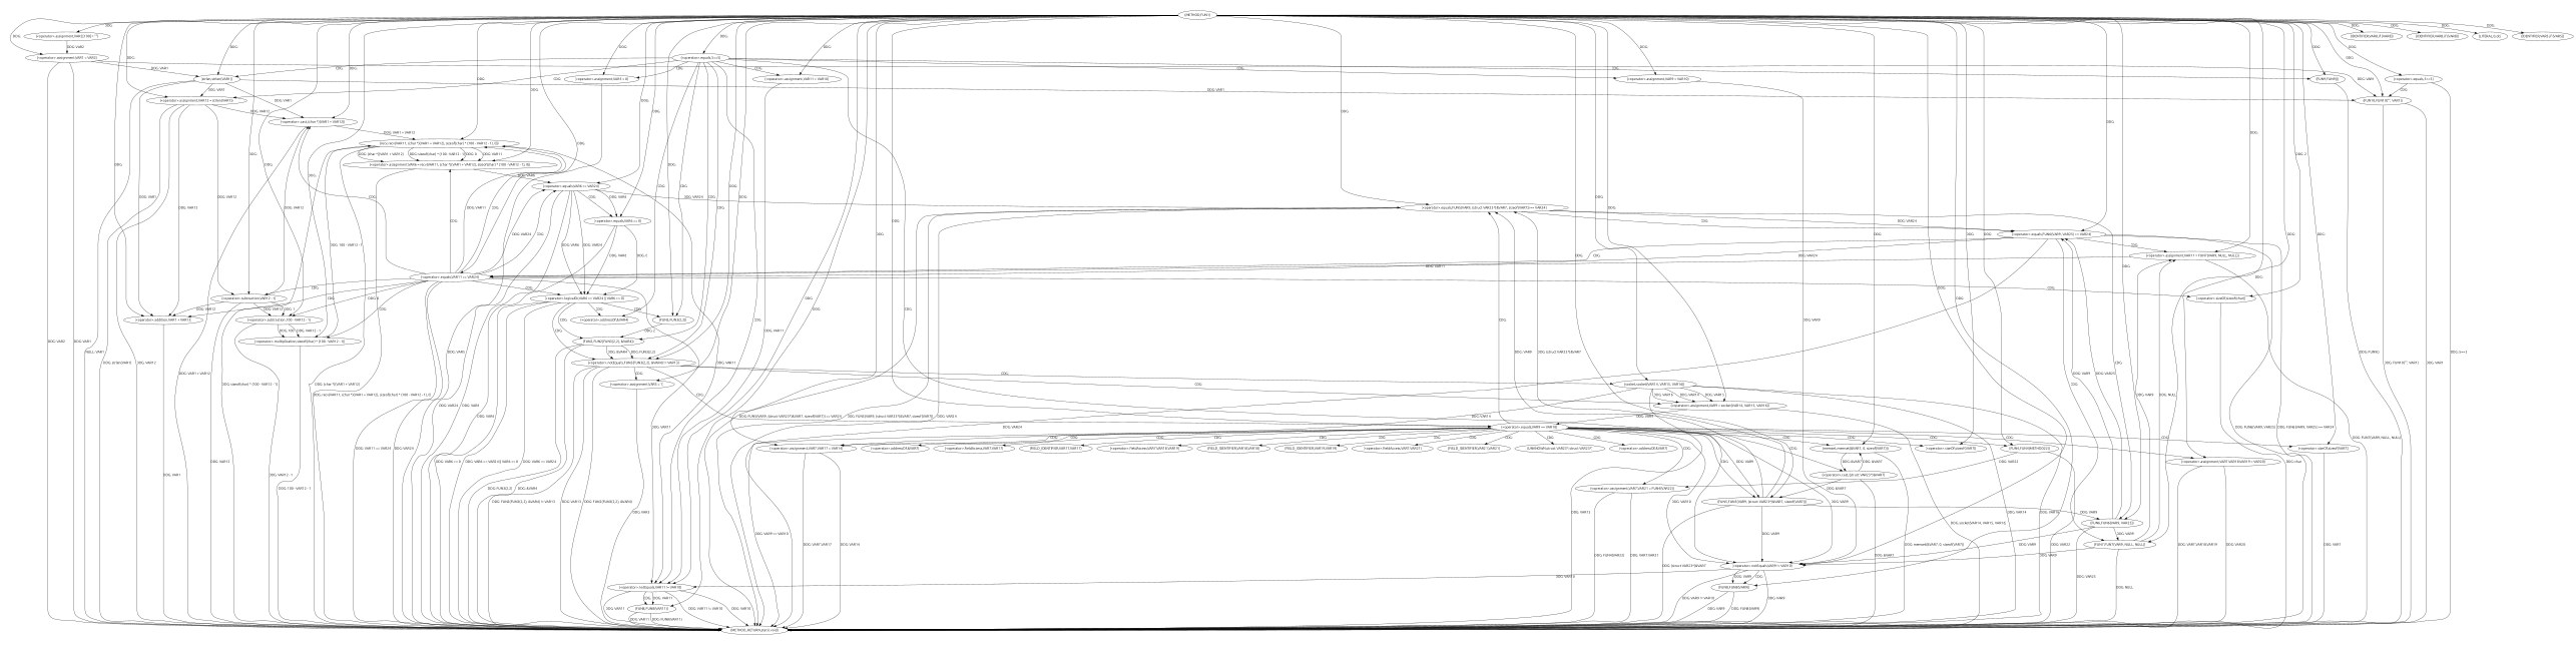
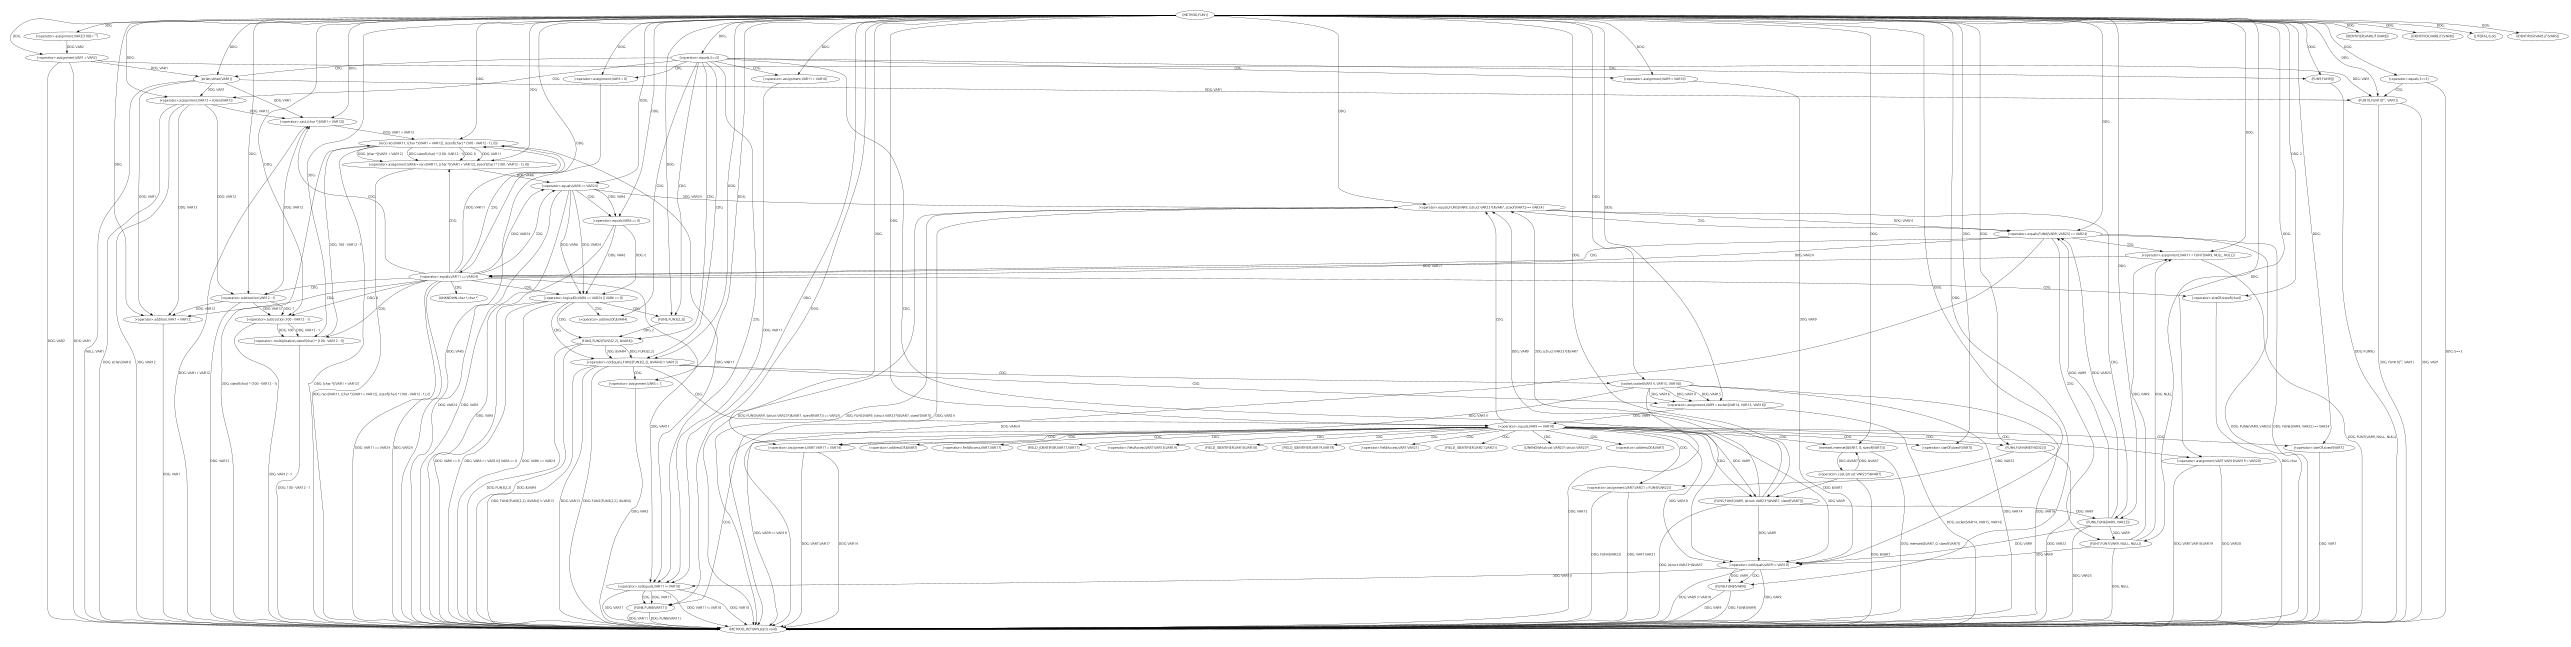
  digraph {
    fontname=Ubuntu
    node [fontname=Ubuntu]
    edge [fontname=Ubuntu]
    n1 [label="(METHOD,FUN1)"]
    n2 [label="(<operator>.assignment,VAR2[100] = \"\")"]
    n3 [label="(<operator>.assignment,VAR1 = VAR2)"]
    n4 [label="(<operator>.equals,5==5)"]
    n5 [label="(<operator>.assignment,VAR5 = 0)"]
    n6 [label="(<operator>.assignment,VAR9 = VAR10)"]
    n7 [label="(<operator>.assignment,VAR11 = VAR10)"]
    n8 [label="(<operator>.assignment,VAR12 = strlen(VAR1))"]
    n9 [label="(strlen,strlen(VAR1))"]
    n10 [label="(<operator>.notEquals,FUN2(FUN3(2,2), &VAR4) != VAR13)"]
    n11 [label="(FUN3,FUN3(2,2))"]
    n12 [label="(<operator>.assignment,VAR5 = 1)"]
    n13 [label="(<operator>.assignment,VAR9 = socket(VAR14, VAR15, VAR16))"]
    n14 [label="(socket,socket(VAR14, VAR15, VAR16))"]
    n15 [label="(<operator>.equals,VAR9 == VAR10)"]
    n16 [label="(memset,memset(&VAR7, 0, sizeof(VAR7)))"]
    n17 [label="(<operator>.sizeOf,sizeof(VAR7))"]
    n18 [label="(<operator>.assignment,VAR7.VAR17 = VAR14)"]
    n19 [label="(<operator>.assignment,VAR7.VAR18.VAR19 = VAR20)"]
    n20 [label="(FUN4,FUN4(METHOD22))"]
    n21 [label="(<operator>.equals,FUN5(VAR9, (struct VAR23*)&VAR7, sizeof(VAR7)) == VAR24)"]
    n22 [label="(FUN5,FUN5(VAR9, (struct VAR23*)&VAR7, sizeof(VAR7)))"]
    n23 [label="(<operator>.sizeOf,sizeof(VAR7))"]
    n24 [label="(<operator>.equals,FUN6(VAR9, VAR25) == VAR24)"]
    n25 [label="(FUN6,FUN6(VAR9, VAR25))"]
    n26 [label="(<operator>.assignment,VAR11 = FUN7(VAR9, NULL, NULL))"]
    n27 [label="(FUN7,FUN7(VAR9, NULL, NULL))"]
    n28 [label="(<operator>.equals,VAR11 == VAR24)"]
    n29 [label="(<operator>.assignment,VAR6 = recv(VAR11, (char *)(VAR1 + VAR12), sizeof(char) * (100 - VAR12 - 1), 0))"]
    n30 [label="(recv,recv(VAR11, (char *)(VAR1 + VAR12), sizeof(char) * (100 - VAR12 - 1), 0))"]
    n31 [label="(<operator>.cast,(char *)(VAR1 + VAR12))"]
    n32 [label="(<operator>.addition,VAR1 + VAR12)"]
    n33 [label="(<operator>.multiplication,sizeof(char) * (100 - VAR12 - 1))"]
    n34 [label="(<operator>.sizeOf,sizeof(char))"]
    n35 [label="(<operator>.subtraction,100 - VAR12 - 1)"]
    n36 [label="(<operator>.subtraction,VAR12 - 1)"]
    n37 [label="(<operator>.equals,VAR6 == VAR24)"]
    n38 [label="(<operator>.equals,VAR6 == 0)"]
    n39 [label="(IDENTIFIER,VAR8,if (VAR8))"]
    n40 [label="(IDENTIFIER,VAR8,if (VAR8))"]
    n41 [label="(LITERAL,0,do)"]
    n42 [label="(<operator>.notEquals,VAR9 != VAR10)"]
    n43 [label="(FUN8,FUN8(VAR9))"]
    n44 [label="(<operator>.notEquals,VAR11 != VAR10)"]
    n45 [label="(FUN8,FUN8(VAR11))"]
    n46 [label="(IDENTIFIER,VAR5,if (VAR5))"]
    n47 [label="(FUN9,FUN9())"]
    n48 [label="(<operator>.equals,5==5)"]
    n49 [label="(FUN10,FUN10(\"\", VAR1))"]
    n50 [label="(METHOD_RETURN,static void)"]
    n51 [label="(FUN2,FUN2(FUN3(2,2), &VAR4))"]
    n52 [label="(<operator>.addressOf,&VAR4)"]
    n53 [label="(<operator>.assignment,VAR7.VAR21 = FUN4(VAR22))"]
    n54 [label="(<operator>.cast,(struct VAR23*)&VAR7)"]
    n55 [label="(<operator>.addressOf,&VAR7)"]
    n56 [label="(<operator>.fieldAccess,VAR7.VAR17)"]
    n57 [label="(FIELD_IDENTIFIER,VAR17,VAR17)"]
    n58 [label="(<operator>.fieldAccess,VAR7.VAR18.VAR19)"]
    n59 [label="(FIELD_IDENTIFIER,VAR18,VAR18)"]
    n60 [label="(FIELD_IDENTIFIER,VAR19,VAR19)"]
    n61 [label="(<operator>.fieldAccess,VAR7.VAR21)"]
    n62 [label="(FIELD_IDENTIFIER,VAR21,VAR21)"]
    n63 [label="(UNKNOWN,struct VAR23*,struct VAR23*)"]
    n64 [label="(<operator>.addressOf,&VAR7)"]
    n65 [label="(<operator>.logicalOr,VAR6 == VAR24 || VAR6 == 0)"]
+   n66 [label="(UNKNOWN,char *,char *)"]
    n1 -> n2 [label="DDG: "]
    n1 -> n3 [label="DDG: "]
    n1 -> n4 [label="DDG: "]
    n1 -> n5 [label="DDG: "]
    n1 -> n6 [label="DDG: "]
    n1 -> n7 [label="DDG: "]
    n1 -> n8 [label="DDG: "]
    n1 -> n9 [label="DDG: "]
    n1 -> n10 [label="DDG: "]
    n1 -> n11 [label="DDG: "]
    n1 -> n12 [label="DDG: "]
    n1 -> n13 [label="DDG: "]
    n1 -> n14 [label="DDG: "]
    n1 -> n15 [label="DDG: "]
    n1 -> n16 [label="DDG: "]
    n1 -> n17 [label="DDG: "]
    n1 -> n18 [label="DDG: "]
    n1 -> n19 [label="DDG: "]
    n1 -> n20 [label="DDG: "]
    n1 -> n21 [label="DDG: "]
    n1 -> n22 [label="DDG: "]
    n1 -> n23 [label="DDG: "]
    n1 -> n24 [label="DDG: "]
    n1 -> n25 [label="DDG: "]
    n1 -> n26 [label="DDG: "]
    n1 -> n27 [label="DDG: "]
    n1 -> n28 [label="DDG: "]
    n1 -> n29 [label="DDG: "]
    n1 -> n30 [label="DDG: "]
    n1 -> n31 [label="DDG: "]
    n1 -> n32 [label="DDG: "]
    n1 -> n33 [label="DDG: "]
    n1 -> n34 [label="DDG: 2"]
    n1 -> n35 [label="DDG: "]
    n1 -> n36 [label="DDG: "]
    n1 -> n37 [label="DDG: "]
    n1 -> n38 [label="DDG: "]
    n1 -> n39 [label="DDG: "]
    n1 -> n40 [label="DDG: "]
    n1 -> n41 [label="DDG: "]
    n1 -> n42 [label="DDG: "]
    n1 -> n43 [label="DDG: "]
    n1 -> n44 [label="DDG: "]
    n1 -> n45 [label="DDG: "]
    n1 -> n46 [label="DDG: "]
    n1 -> n47 [label="DDG: "]
    n1 -> n48 [label="DDG: "]
    n1 -> n49 [label="DDG: "]
    n2 -> n3 [label="DDG: VAR2"]
    n3 -> n9 [label="DDG: VAR1"]
    n3 -> n49 [label="DDG: VAR1"]
    n3 -> n50 [label="DDG: VAR1"]
    n3 -> n50 [label="DDG: VAR2"]
    n4 -> n5 [label="CDG: "]
    n4 -> n6 [label="CDG: "]
    n4 -> n7 [label="CDG: "]
    n4 -> n8 [label="CDG: "]
    n4 -> n9 [label="CDG: "]
    n4 -> n10 [label="CDG: "]
    n4 -> n11 [label="CDG: "]
    n4 -> n42 [label="CDG: "]
    n4 -> n44 [label="CDG: "]
    n4 -> n47 [label="CDG: "]
    n4 -> n51 [label="CDG: "]
    n4 -> n52 [label="CDG: "]
    n5 -> n50 [label="DDG: VAR5"]
    n6 -> n42 [label="DDG: VAR9"]
    n7 -> n44 [label="DDG: VAR11"]
    n8 -> n31 [label="DDG: VAR12"]
    n8 -> n32 [label="DDG: VAR12"]
    n8 -> n36 [label="DDG: VAR12"]
    n8 -> n50 [label="DDG: VAR12"]
    n8 -> n50 [label="DDG: strlen(VAR1)"]
    n9 -> n8 [label="DDG: VAR1"]
    n9 -> n31 [label="DDG: VAR1"]
    n9 -> n32 [label="DDG: VAR1"]
    n9 -> n49 [label="DDG: VAR1"]
    n9 -> n50 [label="NULL: VAR1"]
    n10 -> n12 [label="CDG: "]
    n10 -> n13 [label="CDG: "]
    n10 -> n14 [label="CDG: "]
    n10 -> n15 [label="CDG: "]
    n10 -> n50 [label="DDG: FUN2(FUN3(2,2), &VAR4)"]
    n10 -> n50 [label="DDG: FUN2(FUN3(2,2), &VAR4) != VAR13"]
    n10 -> n50 [label="DDG: VAR13"]
    n11 -> n51 [label="DDG: 2"]
    n12 -> n50 [label="DDG: VAR5"]
    n13 -> n15 [label="DDG: VAR9"]
    n13 -> n50 [label="DDG: socket(VAR14, VAR15, VAR16)"]
    n14 -> n13 [label="DDG: VAR14"]
    n14 -> n13 [label="DDG: VAR15"]
    n14 -> n13 [label="DDG: VAR16"]
    n14 -> n18 [label="DDG: VAR14"]
    n14 -> n50 [label="DDG: VAR15"]
    n14 -> n50 [label="DDG: VAR14"]
    n14 -> n50 [label="DDG: VAR16"]
    n15 -> n16 [label="CDG: "]
    n15 -> n17 [label="CDG: "]
    n15 -> n18 [label="CDG: "]
    n15 -> n19 [label="CDG: "]
    n15 -> n20 [label="CDG: "]
    n15 -> n21 [label="CDG: "]
    n15 -> n22 [label="DDG: VAR9"]
    n15 -> n22 [label="CDG: "]
    n15 -> n23 [label="CDG: "]
    n15 -> n42 [label="DDG: VAR9"]
    n15 -> n42 [label="DDG: VAR10"]
    n15 -> n50 [label="DDG: VAR9 == VAR10"]
    n15 -> n53 [label="CDG: "]
-   n15 -> n54 [label="CDG: "]
+   n15 -> n45 [label="CDG: "]
    n15 -> n55 [label="CDG: "]
    n15 -> n56 [label="CDG: "]
    n15 -> n57 [label="CDG: "]
    n15 -> n58 [label="CDG: "]
    n15 -> n59 [label="CDG: "]
    n15 -> n60 [label="CDG: "]
    n15 -> n61 [label="CDG: "]
    n15 -> n62 [label="CDG: "]
    n15 -> n63 [label="CDG: "]
    n15 -> n64 [label="CDG: "]
    n16 -> n50 [label="DDG: memset(&VAR7, 0, sizeof(VAR7))"]
    n16 -> n54 [label="DDG: &VAR7"]
    n18 -> n50 [label="DDG: VAR7.VAR17"]
    n18 -> n50 [label="DDG: VAR14"]
    n19 -> n50 [label="DDG: VAR20"]
    n19 -> n50 [label="DDG: VAR7.VAR18.VAR19"]
    n20 -> n50 [label="DDG: VAR22"]
    n20 -> n53 [label="DDG: VAR22"]
    n21 -> n24 [label="DDG: VAR24"]
    n21 -> n24 [label="CDG: "]
    n21 -> n25 [label="CDG: "]
    n21 -> n50 [label="DDG: FUN5(VAR9, (struct VAR23*)&VAR7, sizeof(VAR7)) == VAR24"]
    n21 -> n50 [label="DDG: FUN5(VAR9, (struct VAR23*)&VAR7, sizeof(VAR7))"]
    n21 -> n50 [label="DDG: VAR24"]
    n22 -> n21 [label="DDG: VAR9"]
    n22 -> n21 [label="DDG: (struct VAR23*)&VAR7"]
    n22 -> n25 [label="DDG: VAR9"]
    n22 -> n42 [label="DDG: VAR9"]
    n22 -> n50 [label="DDG: (struct VAR23*)&VAR7"]
    n23 -> n50 [label="DDG: VAR7"]
    n24 -> n26 [label="CDG: "]
    n24 -> n27 [label="CDG: "]
    n24 -> n28 [label="DDG: VAR24"]
    n24 -> n28 [label="CDG: "]
    n24 -> n50 [label="DDG: FUN6(VAR9, VAR25) == VAR24"]
    n24 -> n50 [label="DDG: VAR24"]
    n24 -> n50 [label="DDG: FUN6(VAR9, VAR25)"]
    n25 -> n24 [label="DDG: VAR9"]
    n25 -> n24 [label="DDG: VAR25"]
    n25 -> n27 [label="DDG: VAR9"]
    n25 -> n42 [label="DDG: VAR9"]
    n25 -> n50 [label="DDG: VAR25"]
    n26 -> n28 [label="DDG: VAR11"]
    n26 -> n50 [label="DDG: FUN7(VAR9, NULL, NULL)"]
    n27 -> n26 [label="DDG: VAR9"]
    n27 -> n26 [label="DDG: NULL"]
    n27 -> n42 [label="DDG: VAR9"]
    n27 -> n50 [label="DDG: NULL"]
    n28 -> n29 [label="CDG: "]
    n28 -> n30 [label="DDG: VAR11"]
    n28 -> n30 [label="CDG: "]
    n28 -> n31 [label="CDG: "]
    n28 -> n32 [label="CDG: "]
    n28 -> n33 [label="CDG: "]
    n28 -> n34 [label="CDG: "]
    n28 -> n35 [label="DDG: 0"]
    n28 -> n36 [label="CDG: "]
    n28 -> n37 [label="DDG: VAR24"]
    n28 -> n37 [label="CDG: "]
    n28 -> n44 [label="DDG: VAR11"]
    n28 -> n50 [label="DDG: VAR24"]
    n28 -> n50 [label="DDG: VAR11 == VAR24"]
    n28 -> n65 [label="CDG: "]
+   n28 -> n66 [label="CDG: "]
    n29 -> n37 [label="DDG: VAR6"]
    n29 -> n50 [label="DDG: recv(VAR11, (char *)(VAR1 + VAR12), sizeof(char) * (100 - VAR12 - 1), 0)"]
    n30 -> n29 [label="DDG: VAR11"]
    n30 -> n29 [label="DDG: (char *)(VAR1 + VAR12)"]
    n30 -> n29 [label="DDG: sizeof(char) * (100 - VAR12 - 1)"]
    n30 -> n29 [label="DDG: 0"]
    n30 -> n44 [label="DDG: VAR11"]
    n30 -> n50 [label="DDG: (char *)(VAR1 + VAR12)"]
    n30 -> n50 [label="DDG: sizeof(char) * (100 - VAR12 - 1)"]
    n31 -> n30 [label="DDG: VAR1 + VAR12"]
    n31 -> n50 [label="DDG: VAR1 + VAR12"]
    n32 -> n50 [label="DDG: VAR1"]
    n33 -> n30 [label="DDG: 100 - VAR12 - 1"]
    n33 -> n50 [label="DDG: 100 - VAR12 - 1"]
    n34 -> n50 [label="DDG: char"]
    n35 -> n33 [label="DDG: 100"]
    n35 -> n33 [label="DDG: VAR12 - 1"]
    n35 -> n50 [label="DDG: VAR12 - 1"]
    n36 -> n31 [label="DDG: VAR12"]
    n36 -> n32 [label="DDG: VAR12"]
    n36 -> n35 [label="DDG: VAR12"]
    n36 -> n35 [label="DDG: 1"]
    n36 -> n50 [label="DDG: VAR12"]
    n37 -> n21 [label="DDG: VAR24"]
    n37 -> n38 [label="DDG: VAR6"]
    n37 -> n38 [label="CDG: "]
    n37 -> n50 [label="DDG: VAR24"]
    n37 -> n50 [label="DDG: VAR6"]
    n37 -> n65 [label="DDG: VAR6"]
    n37 -> n65 [label="DDG: VAR24"]
    n38 -> n50 [label="DDG: VAR6"]
    n38 -> n65 [label="DDG: VAR6"]
    n38 -> n65 [label="DDG: 0"]
    n42 -> n43 [label="DDG: VAR9"]
    n42 -> n43 [label="CDG: "]
    n42 -> n44 [label="DDG: VAR10"]
    n42 -> n50 [label="DDG: VAR9"]
    n42 -> n50 [label="DDG: VAR9 != VAR10"]
    n43 -> n50 [label="DDG: VAR9"]
    n43 -> n50 [label="DDG: FUN8(VAR9)"]
    n44 -> n45 [label="DDG: VAR11"]
    n44 -> n45 [label="CDG: "]
    n44 -> n50 [label="DDG: VAR11 != VAR10"]
    n44 -> n50 [label="DDG: VAR10"]
    n44 -> n50 [label="DDG: VAR11"]
    n45 -> n50 [label="DDG: FUN8(VAR11)"]
    n45 -> n50 [label="DDG: VAR11"]
    n47 -> n50 [label="DDG: FUN9()"]
    n48 -> n49 [label="CDG: "]
    n48 -> n50 [label="DDG: 5==5"]
    n49 -> n50 [label="DDG: VAR1"]
    n49 -> n50 [label="DDG: FUN10(\"\", VAR1)"]
    n51 -> n10 [label="DDG: FUN3(2,2)"]
    n51 -> n10 [label="DDG: &VAR4"]
    n51 -> n50 [label="DDG: FUN3(2,2)"]
    n51 -> n50 [label="DDG: &VAR4"]
    n53 -> n50 [label="DDG: FUN4(VAR22)"]
    n53 -> n50 [label="DDG: VAR7.VAR21"]
    n54 -> n16 [label="DDG: &VAR7"]
    n54 -> n22 [label="DDG: &VAR7"]
    n54 -> n50 [label="DDG: &VAR7"]
    n65 -> n10 [label="CDG: "]
    n65 -> n11 [label="CDG: "]
    n65 -> n50 [label="DDG: VAR6 == VAR24"]
    n65 -> n50 [label="DDG: VAR6 == 0"]
    n65 -> n50 [label="DDG: VAR6 == VAR24 || VAR6 == 0"]
    n65 -> n51 [label="CDG: "]
    n65 -> n52 [label="CDG: "]
  }
